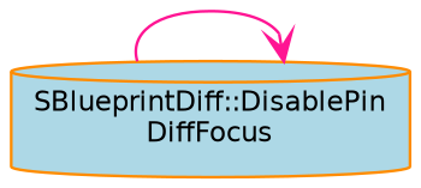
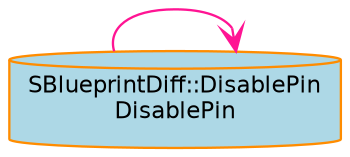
  digraph {
    rankdir=LR
-   n1 [color=darkorange fillcolor=lightblue fontcolor=black fontname=Helvetica fontsize=10 height=0.2 label="SBlueprintDiff::DisablePin\lDiffFocus" shape=cylinder style=filled width=0.4]
+   n1 [color=darkorange fillcolor=lightblue fontcolor=black fontname=Helvetica fontsize=10 height=0.2 label="SBlueprintDiff::DisablePin\lDisablePin" shape=cylinder style=filled width=0.4]
    n1 -> n1 [color=deeppink fontname=Helvetica fontsize=10 labelfontname=Helvetica labelfontsize=10 style=solid arrowhead=vee]
  }
